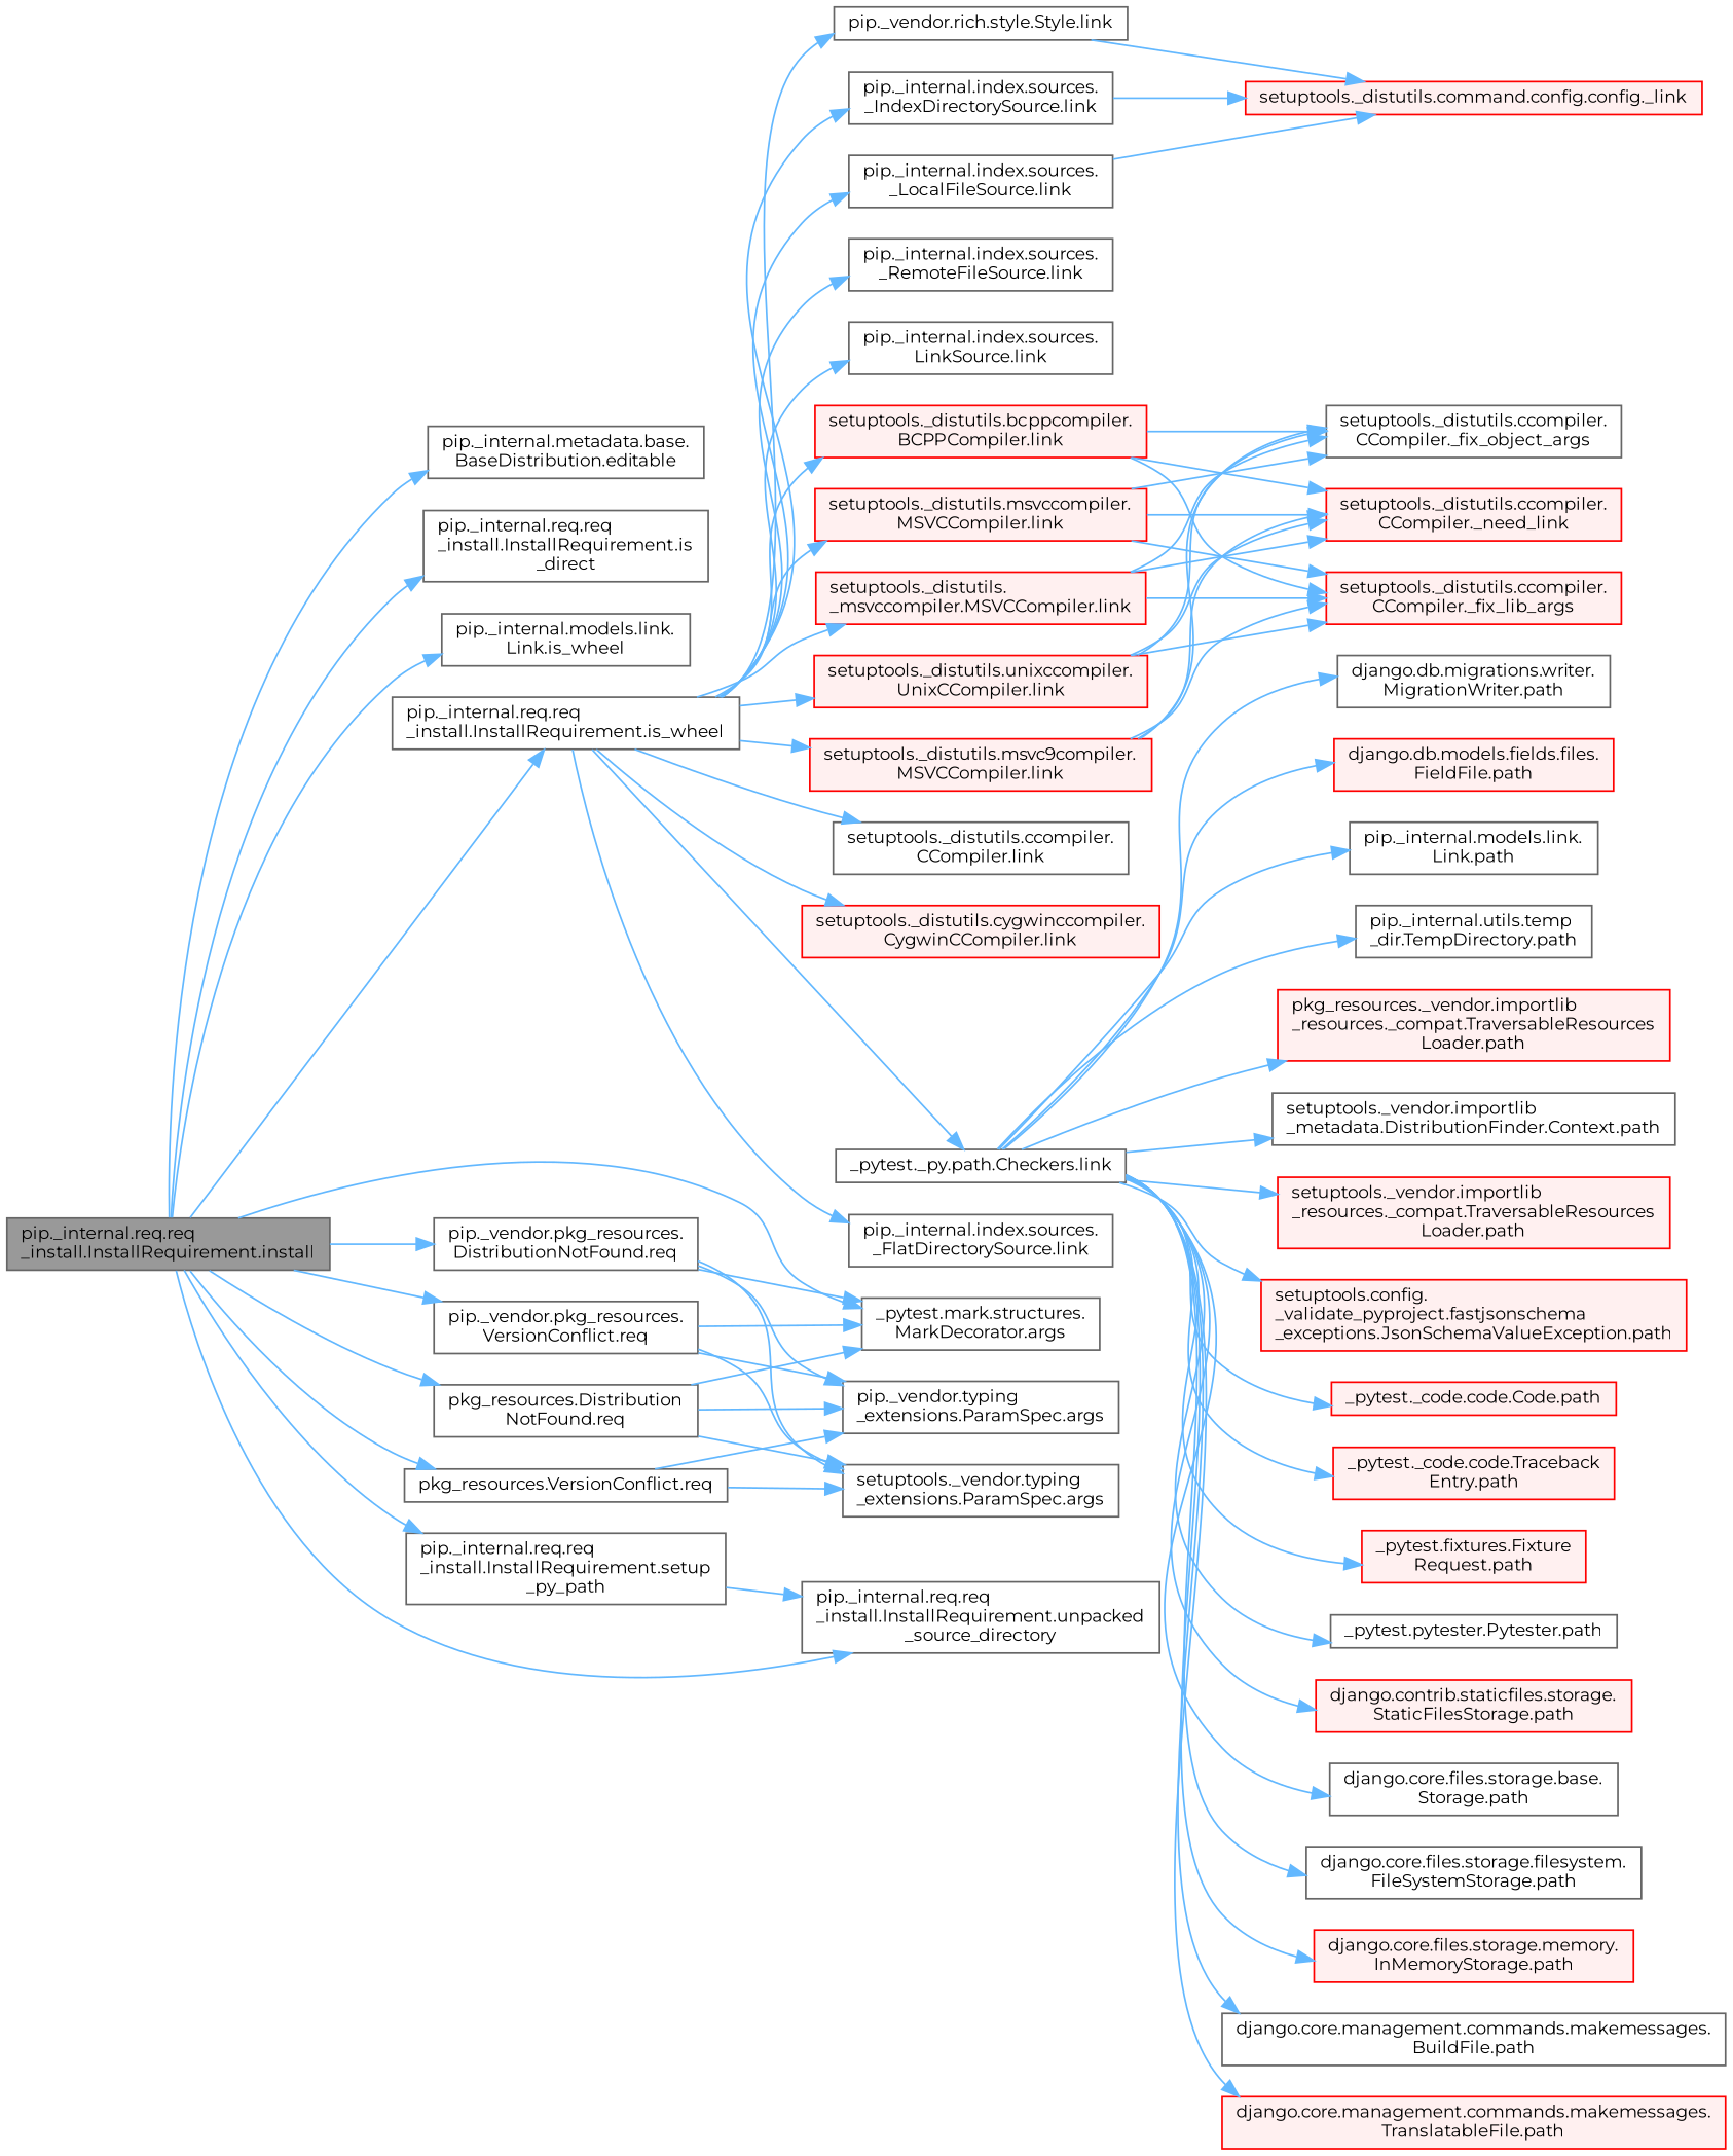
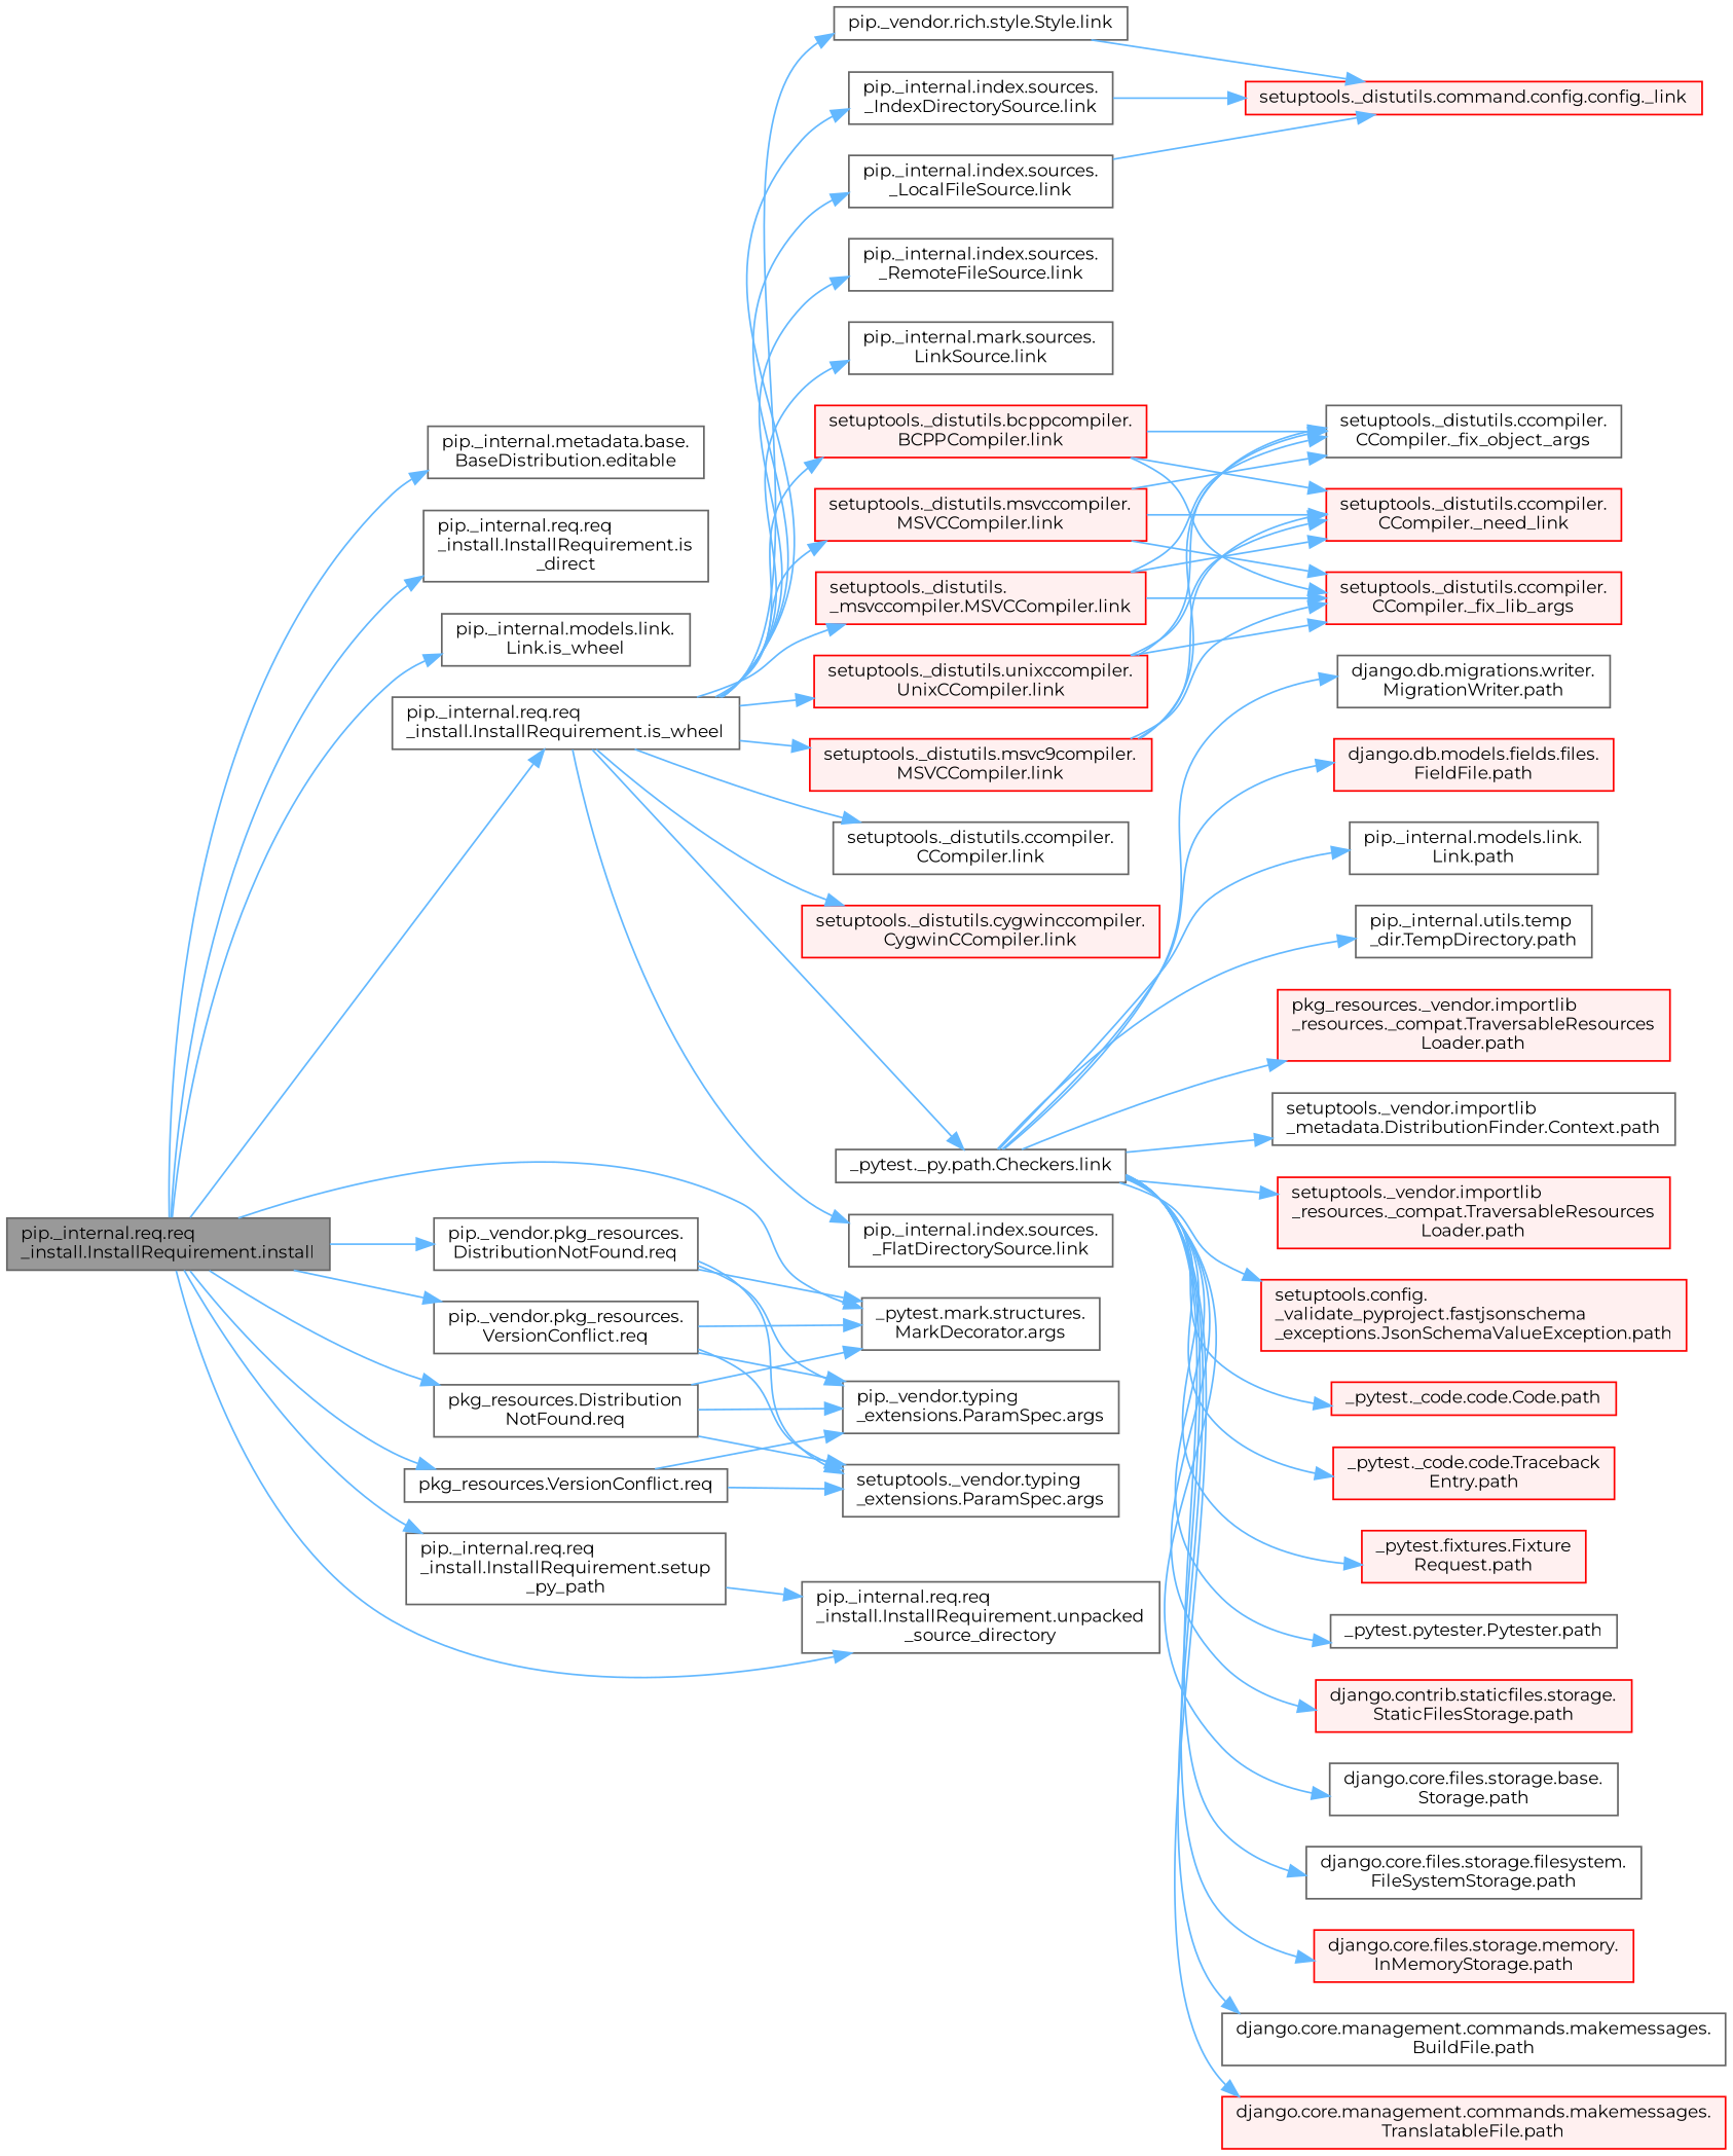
  digraph {
    fontname=Montserrat
    rankdir=LR
    node [color=grey40 fillcolor=white fontname=Montserrat fontsize=10 shape=box style=filled]
    edge [color=steelblue1 fontname=Montserrat fontsize=10 labelfontname=Helvetica labelfontsize=10 style=solid]
    n1 [color=gray40 fillcolor=grey60 fontcolor=black height=0.2 label="pip._internal.req.req\l_install.InstallRequirement.install" width=0.4]
    n2 [height=0.2 label="pip._internal.metadata.base.\lBaseDistribution.editable" width=0.4]
    n3 [height=0.2 label="pip._internal.req.req\l_install.InstallRequirement.is\l_direct" width=0.4]
    n4 [height=0.2 label="pip._internal.models.link.\lLink.is_wheel" width=0.4]
    n5 [height=0.2 label="pip._internal.req.req\l_install.InstallRequirement.is_wheel" width=0.4]
    n6 [height=0.2 label="pip._vendor.pkg_resources.\lDistributionNotFound.req" width=0.4]
    n7 [height=0.2 label="pip._vendor.pkg_resources.\lVersionConflict.req" width=0.4]
    n8 [height=0.2 label="pkg_resources.Distribution\lNotFound.req" width=0.4]
    n9 [height=0.2 label="pkg_resources.VersionConflict.req" width=0.4]
    n10 [height=0.2 label="pip._internal.req.req\l_install.InstallRequirement.setup\l_py_path" width=0.4]
    n11 [height=0.2 label="pip._internal.req.req\l_install.InstallRequirement.unpacked\l_source_directory" width=0.4]
    n12 [height=0.2 label="_pytest.mark.structures.\lMarkDecorator.args" width=0.4]
    n13 [height=0.2 label="_pytest._py.path.Checkers.link" width=0.4]
    n14 [height=0.2 label="pip._internal.index.sources.\l_FlatDirectorySource.link" width=0.4]
    n15 [height=0.2 label="pip._internal.index.sources.\l_IndexDirectorySource.link" width=0.4]
    n16 [height=0.2 label="pip._internal.index.sources.\l_LocalFileSource.link" width=0.4]
    n17 [height=0.2 label="pip._internal.index.sources.\l_RemoteFileSource.link" width=0.4]
-   n18 [height=0.2 label="pip._internal.index.sources.\lLinkSource.link" width=0.4]
+   n18 [height=0.2 label="pip._internal.mark.sources.\lLinkSource.link" width=0.4]
    n19 [height=0.2 label="pip._vendor.rich.style.Style.link" width=0.4]
    n20 [color=red fillcolor="#FFF0F0" height=0.2 label="setuptools._distutils.\l_msvccompiler.MSVCCompiler.link" width=0.4]
    n21 [color=red fillcolor="#FFF0F0" height=0.2 label="setuptools._distutils.bcppcompiler.\lBCPPCompiler.link" width=0.4]
    n22 [height=0.2 label="setuptools._distutils.ccompiler.\lCCompiler.link" width=0.4]
    n23 [color=red fillcolor="#FFF0F0" height=0.2 label="setuptools._distutils.cygwinccompiler.\lCygwinCCompiler.link" width=0.4]
    n24 [color=red fillcolor="#FFF0F0" height=0.2 label="setuptools._distutils.msvc9compiler.\lMSVCCompiler.link" width=0.4]
    n25 [color=red fillcolor="#FFF0F0" height=0.2 label="setuptools._distutils.msvccompiler.\lMSVCCompiler.link" width=0.4]
    n26 [color=red fillcolor="#FFF0F0" height=0.2 label="setuptools._distutils.unixccompiler.\lUnixCCompiler.link" width=0.4]
    n27 [height=0.2 label="pip._vendor.typing\l_extensions.ParamSpec.args" width=0.4]
    n28 [height=0.2 label="setuptools._vendor.typing\l_extensions.ParamSpec.args" width=0.4]
    n29 [color=red fillcolor="#FFF0F0" height=0.2 label="_pytest._code.code.Code.path" width=0.4]
    n30 [color=red fillcolor="#FFF0F0" height=0.2 label="_pytest._code.code.Traceback\lEntry.path" width=0.4]
    n31 [color=red fillcolor="#FFF0F0" height=0.2 label="_pytest.fixtures.Fixture\lRequest.path" width=0.4]
    n32 [height=0.2 label="_pytest.pytester.Pytester.path" width=0.4]
    n33 [color=red fillcolor="#FFF0F0" height=0.2 label="django.contrib.staticfiles.storage.\lStaticFilesStorage.path" width=0.4]
    n34 [height=0.2 label="django.core.files.storage.base.\lStorage.path" width=0.4]
    n35 [height=0.2 label="django.core.files.storage.filesystem.\lFileSystemStorage.path" width=0.4]
    n36 [color=red fillcolor="#FFF0F0" height=0.2 label="django.core.files.storage.memory.\lInMemoryStorage.path" width=0.4]
    n37 [height=0.2 label="django.core.management.commands.makemessages.\lBuildFile.path" width=0.4]
    n38 [color=red fillcolor="#FFF0F0" height=0.2 label="django.core.management.commands.makemessages.\lTranslatableFile.path" width=0.4]
    n39 [height=0.2 label="django.db.migrations.writer.\lMigrationWriter.path" width=0.4]
    n40 [color=red fillcolor="#FFF0F0" height=0.2 label="django.db.models.fields.files.\lFieldFile.path" width=0.4]
    n41 [height=0.2 label="pip._internal.models.link.\lLink.path" width=0.4]
    n42 [height=0.2 label="pip._internal.utils.temp\l_dir.TempDirectory.path" width=0.4]
    n43 [color=red fillcolor="#FFF0F0" height=0.2 label="pkg_resources._vendor.importlib\l_resources._compat.TraversableResources\lLoader.path" width=0.4]
    n44 [height=0.2 label="setuptools._vendor.importlib\l_metadata.DistributionFinder.Context.path" width=0.4]
    n45 [color=red fillcolor="#FFF0F0" height=0.2 label="setuptools._vendor.importlib\l_resources._compat.TraversableResources\lLoader.path" width=0.4]
    n46 [color=red fillcolor="#FFF0F0" height=0.2 label="setuptools.config.\l_validate_pyproject.fastjsonschema\l_exceptions.JsonSchemaValueException.path" width=0.4]
    n47 [color=red fillcolor="#FFF0F0" height=0.2 label="setuptools._distutils.command.config.config._link" width=0.4]
    n48 [color=red fillcolor="#FFF0F0" height=0.2 label="setuptools._distutils.ccompiler.\lCCompiler._fix_lib_args" width=0.4]
    n49 [height=0.2 label="setuptools._distutils.ccompiler.\lCCompiler._fix_object_args" width=0.4]
    n50 [color=red fillcolor="#FFF0F0" height=0.2 label="setuptools._distutils.ccompiler.\lCCompiler._need_link" width=0.4]
    n1 -> n2
    n1 -> n3
    n1 -> n4
    n1 -> n5
    n1 -> n6
    n1 -> n7
    n1 -> n8
    n1 -> n9
    n1 -> n10
    n1 -> n11
    n1 -> n12
    n5 -> n13
    n5 -> n14
    n5 -> n15
    n5 -> n16
    n5 -> n17
    n5 -> n18
    n5 -> n19
    n5 -> n20
    n5 -> n21
    n5 -> n22
    n5 -> n23
    n5 -> n24
    n5 -> n25
    n5 -> n26
    n6 -> n12
    n6 -> n27
    n6 -> n28
    n7 -> n12
    n7 -> n27
    n7 -> n28
    n8 -> n12
    n8 -> n27
    n8 -> n28
    n9 -> n27
    n9 -> n28
    n10 -> n11
    n13 -> n29
    n13 -> n30
    n13 -> n31
    n13 -> n32
    n13 -> n33
    n13 -> n34
    n13 -> n35
    n13 -> n36
    n13 -> n37
    n13 -> n38
    n13 -> n39
    n13 -> n40
    n13 -> n41
    n13 -> n42
    n13 -> n43
    n13 -> n44
    n13 -> n45
    n13 -> n46
    n15 -> n47
    n16 -> n47
    n19 -> n47
    n20 -> n48
    n20 -> n49
    n20 -> n50
    n21 -> n48
    n21 -> n49
    n21 -> n50
    n24 -> n48
    n24 -> n49
    n24 -> n50
    n25 -> n48
    n25 -> n49
    n25 -> n50
    n26 -> n48
    n26 -> n49
    n26 -> n50
  }
